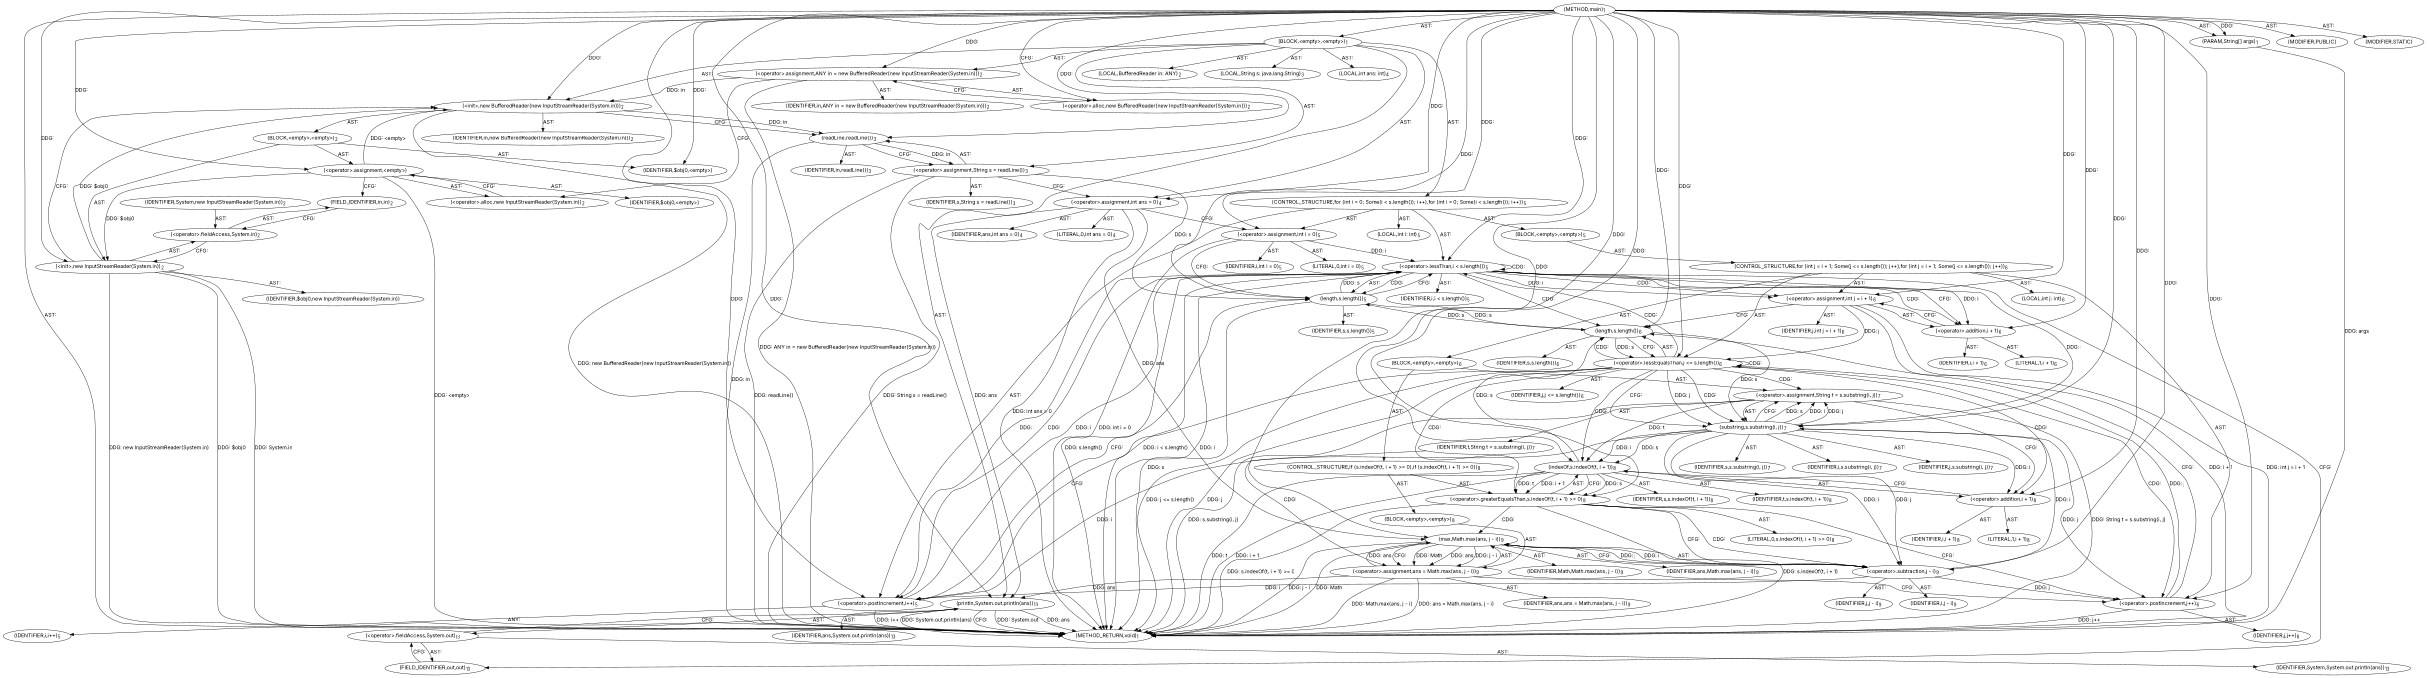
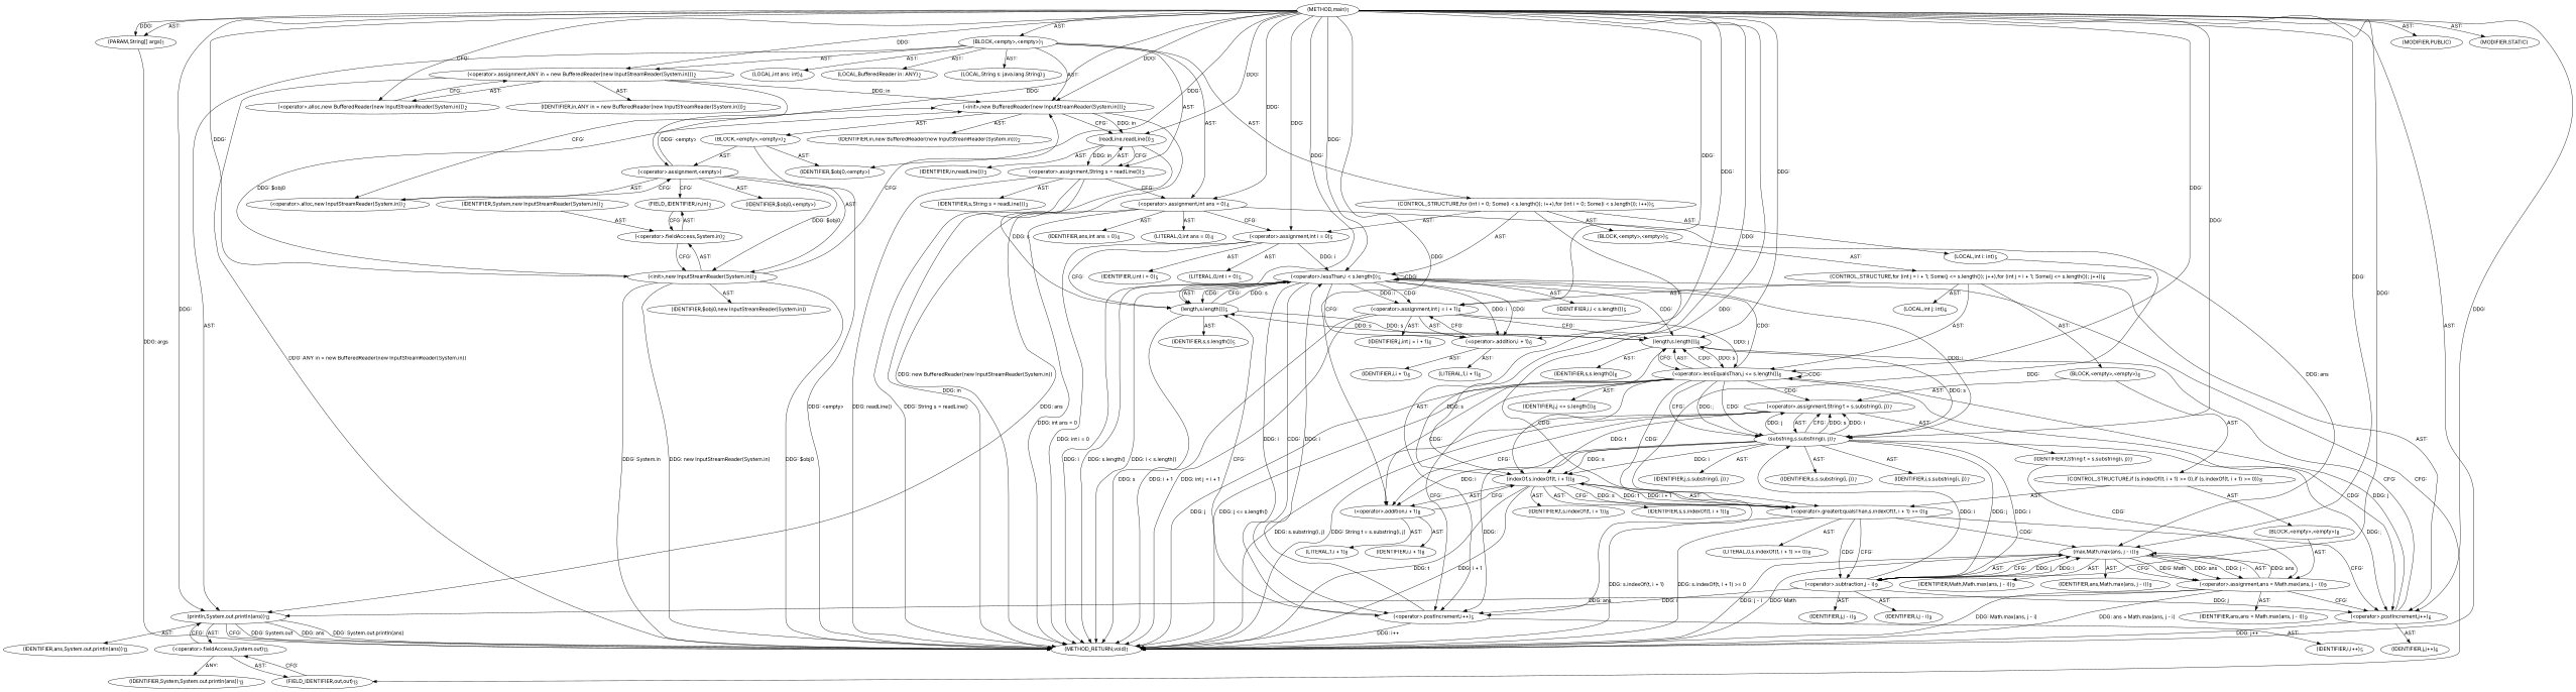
  digraph {
    fontname=Inter
    node [fontname=Inter]
    edge [fontname=Inter]
    n1 [label=<(METHOD,main)<SUB>1</SUB>>]
    n2 [label=<(PARAM,String[] args)<SUB>1</SUB>>]
    n3 [label=<(BLOCK,&lt;empty&gt;,&lt;empty&gt;)<SUB>1</SUB>>]
    n4 [label=<(&lt;operator&gt;.assignment,ANY in = new BufferedReader(new InputStreamReader(System.in)))<SUB>2</SUB>>]
    n5 [label=<(&lt;operator&gt;.alloc,new BufferedReader(new InputStreamReader(System.in)))<SUB>2</SUB>>]
    n6 [label=<(&lt;init&gt;,new BufferedReader(new InputStreamReader(System.in)))<SUB>2</SUB>>]
    n7 [label=<(&lt;operator&gt;.assignment,&lt;empty&gt;)>]
    n8 [label=<(&lt;init&gt;,new InputStreamReader(System.in))<SUB>2</SUB>>]
    n9 [label=<(IDENTIFIER,$obj0,&lt;empty&gt;)>]
    n10 [label=<(readLine,readLine())<SUB>3</SUB>>]
    n11 [label=<(&lt;operator&gt;.assignment,int ans = 0)<SUB>4</SUB>>]
    n12 [label=<(&lt;operator&gt;.assignment,int i = 0)<SUB>5</SUB>>]
    n13 [label=<(&lt;operator&gt;.lessThan,i &lt; s.length())<SUB>5</SUB>>]
    n14 [label=<(length,s.length())<SUB>5</SUB>>]
    n15 [label=<(&lt;operator&gt;.postIncrement,i++)<SUB>5</SUB>>]
    n16 [label=<(&lt;operator&gt;.assignment,int j = i + 1)<SUB>6</SUB>>]
    n17 [label=<(&lt;operator&gt;.addition,i + 1)<SUB>6</SUB>>]
    n18 [label=<(&lt;operator&gt;.lessEqualsThan,j &lt;= s.length())<SUB>6</SUB>>]
    n19 [label=<(length,s.length())<SUB>6</SUB>>]
    n20 [label=<(&lt;operator&gt;.postIncrement,j++)<SUB>6</SUB>>]
    n21 [label=<(substring,s.substring(i, j))<SUB>7</SUB>>]
    n22 [label=<(&lt;operator&gt;.greaterEqualsThan,s.indexOf(t, i + 1) &gt;= 0)<SUB>8</SUB>>]
    n23 [label=<(indexOf,s.indexOf(t, i + 1))<SUB>8</SUB>>]
    n24 [label=<(&lt;operator&gt;.addition,i + 1)<SUB>8</SUB>>]
    n25 [label=<(max,Math.max(ans, j - i))<SUB>9</SUB>>]
    n26 [label=<(&lt;operator&gt;.subtraction,j - i)<SUB>9</SUB>>]
    n27 [label=<(println,System.out.println(ans))<SUB>13</SUB>>]
    n28 [label=<(MODIFIER,PUBLIC)>]
    n29 [label=<(MODIFIER,STATIC)>]
    n30 [label=<(METHOD_RETURN,void)<SUB>1</SUB>>]
    n31 [label=<(LOCAL,BufferedReader in: ANY)<SUB>2</SUB>>]
    n32 [label=<(LOCAL,String s: java.lang.String)<SUB>3</SUB>>]
    n33 [label=<(&lt;operator&gt;.assignment,String s = readLine())<SUB>3</SUB>>]
    n34 [label=<(LOCAL,int ans: int)<SUB>4</SUB>>]
    n35 [label=<(CONTROL_STRUCTURE,for (int i = 0; Some(i &lt; s.length()); i++),for (int i = 0; Some(i &lt; s.length()); i++))<SUB>5</SUB>>]
    n36 [label=<(IDENTIFIER,in,ANY in = new BufferedReader(new InputStreamReader(System.in)))<SUB>2</SUB>>]
    n37 [label=<(&lt;operator&gt;.alloc,new InputStreamReader(System.in))<SUB>2</SUB>>]
    n38 [label=<(IDENTIFIER,in,new BufferedReader(new InputStreamReader(System.in)))<SUB>2</SUB>>]
    n39 [label=<(BLOCK,&lt;empty&gt;,&lt;empty&gt;)<SUB>2</SUB>>]
    n40 [label=<(IDENTIFIER,$obj0,&lt;empty&gt;)>]
    n41 [label=<(FIELD_IDENTIFIER,in,in)<SUB>2</SUB>>]
    n42 [label=<(IDENTIFIER,$obj0,new InputStreamReader(System.in))>]
    n43 [label=<(&lt;operator&gt;.fieldAccess,System.in)<SUB>2</SUB>>]
    n44 [label=<(IDENTIFIER,in,readLine())<SUB>3</SUB>>]
    n45 [label=<(IDENTIFIER,ans,int ans = 0)<SUB>4</SUB>>]
    n46 [label=<(LITERAL,0,int ans = 0)<SUB>4</SUB>>]
    n47 [label=<(IDENTIFIER,i,int i = 0)<SUB>5</SUB>>]
    n48 [label=<(LITERAL,0,int i = 0)<SUB>5</SUB>>]
    n49 [label=<(IDENTIFIER,i,i &lt; s.length())<SUB>5</SUB>>]
    n50 [label=<(FIELD_IDENTIFIER,out,out)<SUB>13</SUB>>]
    n51 [label=<(IDENTIFIER,s,s.length())<SUB>5</SUB>>]
    n52 [label=<(IDENTIFIER,i,i++)<SUB>5</SUB>>]
    n53 [label=<(IDENTIFIER,j,int j = i + 1)<SUB>6</SUB>>]
    n54 [label=<(IDENTIFIER,i,i + 1)<SUB>6</SUB>>]
    n55 [label=<(LITERAL,1,i + 1)<SUB>6</SUB>>]
    n56 [label=<(IDENTIFIER,j,j &lt;= s.length())<SUB>6</SUB>>]
    n57 [label=<(&lt;operator&gt;.assignment,String t = s.substring(i, j))<SUB>7</SUB>>]
    n58 [label=<(IDENTIFIER,s,s.length())<SUB>6</SUB>>]
    n59 [label=<(IDENTIFIER,j,j++)<SUB>6</SUB>>]
    n60 [label=<(IDENTIFIER,s,s.substring(i, j))<SUB>7</SUB>>]
    n61 [label=<(IDENTIFIER,i,s.substring(i, j))<SUB>7</SUB>>]
    n62 [label=<(IDENTIFIER,j,s.substring(i, j))<SUB>7</SUB>>]
    n63 [label=<(LITERAL,0,s.indexOf(t, i + 1) &gt;= 0)<SUB>8</SUB>>]
    n64 [label=<(IDENTIFIER,s,s.indexOf(t, i + 1))<SUB>8</SUB>>]
    n65 [label=<(IDENTIFIER,t,s.indexOf(t, i + 1))<SUB>8</SUB>>]
    n66 [label=<(IDENTIFIER,i,i + 1)<SUB>8</SUB>>]
    n67 [label=<(LITERAL,1,i + 1)<SUB>8</SUB>>]
    n68 [label=<(&lt;operator&gt;.assignment,ans = Math.max(ans, j - i))<SUB>9</SUB>>]
    n69 [label=<(IDENTIFIER,Math,Math.max(ans, j - i))<SUB>9</SUB>>]
    n70 [label=<(IDENTIFIER,ans,Math.max(ans, j - i))<SUB>9</SUB>>]
    n71 [label=<(IDENTIFIER,j,j - i)<SUB>9</SUB>>]
    n72 [label=<(IDENTIFIER,i,j - i)<SUB>9</SUB>>]
    n73 [label=<(&lt;operator&gt;.fieldAccess,System.out)<SUB>13</SUB>>]
    n74 [label=<(IDENTIFIER,ans,System.out.println(ans))<SUB>13</SUB>>]
    n75 [label=<(IDENTIFIER,s,String s = readLine())<SUB>3</SUB>>]
    n76 [label=<(LOCAL,int i: int)<SUB>5</SUB>>]
    n77 [label=<(BLOCK,&lt;empty&gt;,&lt;empty&gt;)<SUB>5</SUB>>]
    n78 [label=<(IDENTIFIER,System,new InputStreamReader(System.in))<SUB>2</SUB>>]
    n79 [label=<(CONTROL_STRUCTURE,for (int j = i + 1; Some(j &lt;= s.length()); j++),for (int j = i + 1; Some(j &lt;= s.length()); j++))<SUB>6</SUB>>]
    n80 [label=<(LOCAL,int j: int)<SUB>6</SUB>>]
    n81 [label=<(BLOCK,&lt;empty&gt;,&lt;empty&gt;)<SUB>6</SUB>>]
    n82 [label=<(CONTROL_STRUCTURE,if (s.indexOf(t, i + 1) &gt;= 0),if (s.indexOf(t, i + 1) &gt;= 0))<SUB>8</SUB>>]
    n83 [label=<(IDENTIFIER,t,String t = s.substring(i, j))<SUB>7</SUB>>]
    n84 [label=<(BLOCK,&lt;empty&gt;,&lt;empty&gt;)<SUB>8</SUB>>]
    n85 [label=<(IDENTIFIER,ans,ans = Math.max(ans, j - i))<SUB>9</SUB>>]
    n86 [label=<(IDENTIFIER,System,System.out.println(ans))<SUB>13</SUB>>]
    n1 -> n2 [label="AST: "]
    n1 -> n2 [label="DDG: "]
    n1 -> n3 [label="AST: "]
    n1 -> n4 [label="DDG: "]
    n1 -> n5 [label="CFG: "]
    n1 -> n6 [label="DDG: "]
    n1 -> n7 [label="DDG: "]
    n1 -> n8 [label="DDG: "]
    n1 -> n9 [label="DDG: "]
    n1 -> n10 [label="DDG: "]
    n1 -> n11 [label="DDG: "]
    n1 -> n12 [label="DDG: "]
    n1 -> n13 [label="DDG: "]
    n1 -> n14 [label="DDG: "]
    n1 -> n15 [label="DDG: "]
    n1 -> n16 [label="DDG: "]
    n1 -> n17 [label="DDG: "]
    n1 -> n18 [label="DDG: "]
    n1 -> n19 [label="DDG: "]
    n1 -> n20 [label="DDG: "]
    n1 -> n21 [label="DDG: "]
-   n1 -> n22 [label="DDG: "]
+   n76 -> n22 [label="DDG: "]
    n1 -> n23 [label="DDG: "]
    n1 -> n24 [label="DDG: "]
    n1 -> n25 [label="DDG: "]
    n1 -> n26 [label="DDG: "]
    n1 -> n27 [label="DDG: "]
    n1 -> n28 [label="AST: "]
    n1 -> n29 [label="AST: "]
    n1 -> n30 [label="AST: "]
    n2 -> n30 [label="DDG: args"]
    n3 -> n4 [label="AST: "]
    n3 -> n6 [label="AST: "]
    n3 -> n11 [label="AST: "]
    n3 -> n27 [label="AST: "]
    n3 -> n31 [label="AST: "]
    n3 -> n32 [label="AST: "]
    n3 -> n33 [label="AST: "]
    n3 -> n34 [label="AST: "]
    n3 -> n35 [label="AST: "]
    n4 -> n5 [label="AST: "]
    n4 -> n6 [label="DDG: in"]
    n4 -> n30 [label="DDG: ANY in = new BufferedReader(new InputStreamReader(System.in))"]
    n4 -> n36 [label="AST: "]
    n4 -> n37 [label="CFG: "]
    n5 -> n4 [label="CFG: "]
    n6 -> n10 [label="CFG: "]
    n6 -> n10 [label="DDG: in"]
    n6 -> n30 [label="DDG: new BufferedReader(new InputStreamReader(System.in))"]
    n6 -> n38 [label="AST: "]
    n6 -> n39 [label="AST: "]
    n7 -> n6 [label="DDG: &lt;empty&gt;"]
    n7 -> n8 [label="DDG: $obj0"]
    n7 -> n30 [label="DDG: &lt;empty&gt;"]
    n7 -> n37 [label="AST: "]
    n7 -> n40 [label="AST: "]
    n7 -> n41 [label="CFG: "]
    n8 -> n6 [label="CFG: "]
    n8 -> n6 [label="DDG: $obj0"]
    n8 -> n30 [label="DDG: $obj0"]
    n8 -> n30 [label="DDG: System.in"]
    n8 -> n30 [label="DDG: new InputStreamReader(System.in)"]
    n8 -> n42 [label="AST: "]
    n8 -> n43 [label="AST: "]
    n10 -> n30 [label="DDG: in"]
    n10 -> n33 [label="CFG: "]
    n10 -> n33 [label="DDG: in"]
    n10 -> n44 [label="AST: "]
    n11 -> n12 [label="CFG: "]
    n11 -> n25 [label="DDG: ans"]
    n11 -> n27 [label="DDG: ans"]
    n11 -> n30 [label="DDG: int ans = 0"]
    n11 -> n45 [label="AST: "]
    n11 -> n46 [label="AST: "]
    n12 -> n13 [label="DDG: i"]
    n12 -> n14 [label="CFG: "]
    n12 -> n30 [label="DDG: int i = 0"]
    n12 -> n47 [label="AST: "]
    n12 -> n48 [label="AST: "]
    n13 -> n13 [label="CDG: "]
    n13 -> n14 [label="AST: "]
    n13 -> n14 [label="CDG: "]
    n13 -> n15 [label="DDG: i"]
    n13 -> n15 [label="CDG: "]
    n13 -> n16 [label="DDG: i"]
    n13 -> n16 [label="CDG: "]
    n13 -> n17 [label="CFG: "]
    n13 -> n17 [label="DDG: i"]
    n13 -> n17 [label="CDG: "]
    n13 -> n19 [label="CDG: "]
    n13 -> n21 [label="DDG: i"]
    n13 -> n30 [label="DDG: i"]
    n13 -> n30 [label="DDG: s.length()"]
    n13 -> n30 [label="DDG: i &lt; s.length()"]
    n13 -> n49 [label="AST: "]
    n13 -> n50 [label="CFG: "]
    n14 -> n13 [label="CFG: "]
    n14 -> n13 [label="DDG: s"]
    n14 -> n19 [label="DDG: s"]
    n14 -> n30 [label="DDG: s"]
    n14 -> n51 [label="AST: "]
    n15 -> n13 [label="DDG: i"]
    n15 -> n14 [label="CFG: "]
    n15 -> n30 [label="DDG: i++"]
-   n15 -> n52 [label="ANY: "]
+   n15 -> n52 [label="AST: "]
    n16 -> n17 [label="AST: "]
    n16 -> n18 [label="DDG: j"]
    n16 -> n19 [label="CFG: "]
    n16 -> n30 [label="DDG: i + 1"]
    n16 -> n30 [label="DDG: int j = i + 1"]
    n16 -> n53 [label="AST: "]
    n17 -> n16 [label="CFG: "]
    n17 -> n54 [label="AST: "]
    n17 -> n55 [label="AST: "]
    n18 -> n13 [label="CDG: "]
    n18 -> n15 [label="CFG: "]
    n18 -> n18 [label="CDG: "]
    n18 -> n19 [label="AST: "]
    n18 -> n19 [label="CDG: "]
    n18 -> n20 [label="CDG: "]
    n18 -> n21 [label="CFG: "]
    n18 -> n21 [label="DDG: j"]
    n18 -> n21 [label="CDG: "]
    n18 -> n22 [label="CDG: "]
    n18 -> n23 [label="CDG: "]
    n18 -> n24 [label="CDG: "]
    n18 -> n30 [label="DDG: j"]
    n18 -> n30 [label="DDG: j &lt;= s.length()"]
    n18 -> n56 [label="AST: "]
    n18 -> n57 [label="CDG: "]
    n19 -> n14 [label="DDG: s"]
    n19 -> n18 [label="CFG: "]
    n19 -> n18 [label="DDG: s"]
    n19 -> n21 [label="DDG: s"]
    n19 -> n58 [label="AST: "]
    n20 -> n18 [label="DDG: j"]
    n20 -> n19 [label="CFG: "]
    n20 -> n30 [label="DDG: j++"]
    n20 -> n59 [label="AST: "]
    n21 -> n15 [label="DDG: i"]
    n21 -> n20 [label="DDG: j"]
    n21 -> n23 [label="DDG: s"]
    n21 -> n23 [label="DDG: i"]
    n21 -> n24 [label="DDG: i"]
    n21 -> n26 [label="DDG: j"]
    n21 -> n26 [label="DDG: i"]
    n21 -> n57 [label="CFG: "]
    n21 -> n57 [label="DDG: s"]
    n21 -> n57 [label="DDG: i"]
    n21 -> n57 [label="DDG: j"]
    n21 -> n60 [label="AST: "]
    n21 -> n61 [label="AST: "]
    n21 -> n62 [label="AST: "]
    n22 -> n20 [label="CFG: "]
    n22 -> n23 [label="AST: "]
    n22 -> n25 [label="CDG: "]
    n22 -> n26 [label="CFG: "]
    n22 -> n26 [label="CDG: "]
    n22 -> n30 [label="DDG: s.indexOf(t, i + 1)"]
    n22 -> n30 [label="DDG: s.indexOf(t, i + 1) &gt;= 0"]
    n22 -> n63 [label="AST: "]
    n23 -> n19 [label="DDG: s"]
    n23 -> n22 [label="CFG: "]
    n23 -> n22 [label="DDG: s"]
    n23 -> n22 [label="DDG: t"]
    n23 -> n22 [label="DDG: i + 1"]
    n23 -> n24 [label="AST: "]
    n23 -> n30 [label="DDG: t"]
    n23 -> n30 [label="DDG: i + 1"]
    n23 -> n64 [label="AST: "]
    n23 -> n65 [label="AST: "]
    n24 -> n23 [label="CFG: "]
    n24 -> n66 [label="AST: "]
    n24 -> n67 [label="AST: "]
    n25 -> n26 [label="AST: "]
    n25 -> n30 [label="DDG: j - i"]
    n25 -> n30 [label="DDG: Math"]
    n25 -> n68 [label="CFG: "]
    n25 -> n68 [label="DDG: Math"]
    n25 -> n68 [label="DDG: ans"]
    n25 -> n68 [label="DDG: j - i"]
    n25 -> n69 [label="AST: "]
    n25 -> n70 [label="AST: "]
    n26 -> n15 [label="DDG: i"]
    n26 -> n20 [label="DDG: j"]
    n26 -> n21 [label="DDG: i"]
    n26 -> n25 [label="CFG: "]
    n26 -> n25 [label="DDG: j"]
    n26 -> n25 [label="DDG: i"]
    n26 -> n71 [label="AST: "]
    n26 -> n72 [label="AST: "]
    n27 -> n30 [label="CFG: "]
    n27 -> n30 [label="DDG: System.out"]
    n27 -> n30 [label="DDG: ans"]
    n27 -> n30 [label="DDG: System.out.println(ans)"]
    n27 -> n73 [label="AST: "]
    n27 -> n74 [label="AST: "]
    n33 -> n10 [label="AST: "]
    n33 -> n11 [label="CFG: "]
    n33 -> n14 [label="DDG: s"]
    n33 -> n30 [label="DDG: readLine()"]
    n33 -> n30 [label="DDG: String s = readLine()"]
    n33 -> n75 [label="AST: "]
    n35 -> n12 [label="AST: "]
    n35 -> n13 [label="AST: "]
    n35 -> n15 [label="AST: "]
    n35 -> n76 [label="AST: "]
    n35 -> n77 [label="AST: "]
    n37 -> n7 [label="CFG: "]
    n39 -> n7 [label="AST: "]
    n39 -> n8 [label="AST: "]
    n39 -> n9 [label="AST: "]
    n41 -> n43 [label="CFG: "]
    n43 -> n8 [label="CFG: "]
    n43 -> n41 [label="AST: "]
    n50 -> n73 [label="CFG: "]
    n57 -> n21 [label="AST: "]
    n57 -> n23 [label="DDG: t"]
    n57 -> n24 [label="CFG: "]
    n57 -> n30 [label="DDG: s.substring(i, j)"]
    n57 -> n30 [label="DDG: String t = s.substring(i, j)"]
    n57 -> n83 [label="AST: "]
    n68 -> n20 [label="CFG: "]
    n68 -> n25 [label="AST: "]
    n68 -> n25 [label="DDG: ans"]
    n68 -> n27 [label="DDG: ans"]
    n68 -> n30 [label="DDG: Math.max(ans, j - i)"]
    n68 -> n30 [label="DDG: ans = Math.max(ans, j - i)"]
    n68 -> n85 [label="AST: "]
    n73 -> n27 [label="CFG: "]
    n73 -> n50 [label="AST: "]
-   n73 -> n86 [label="AST: "]
+   n73 -> n86 [label="ANY: "]
    n77 -> n79 [label="AST: "]
    n78 -> n43 [label="AST: "]
    n79 -> n16 [label="AST: "]
    n79 -> n18 [label="AST: "]
    n79 -> n20 [label="AST: "]
    n79 -> n80 [label="AST: "]
    n79 -> n81 [label="AST: "]
    n81 -> n57 [label="AST: "]
    n81 -> n82 [label="AST: "]
    n82 -> n22 [label="AST: "]
    n82 -> n84 [label="AST: "]
    n83 -> n68 [label="CDG: "]
    n84 -> n68 [label="AST: "]
  }
